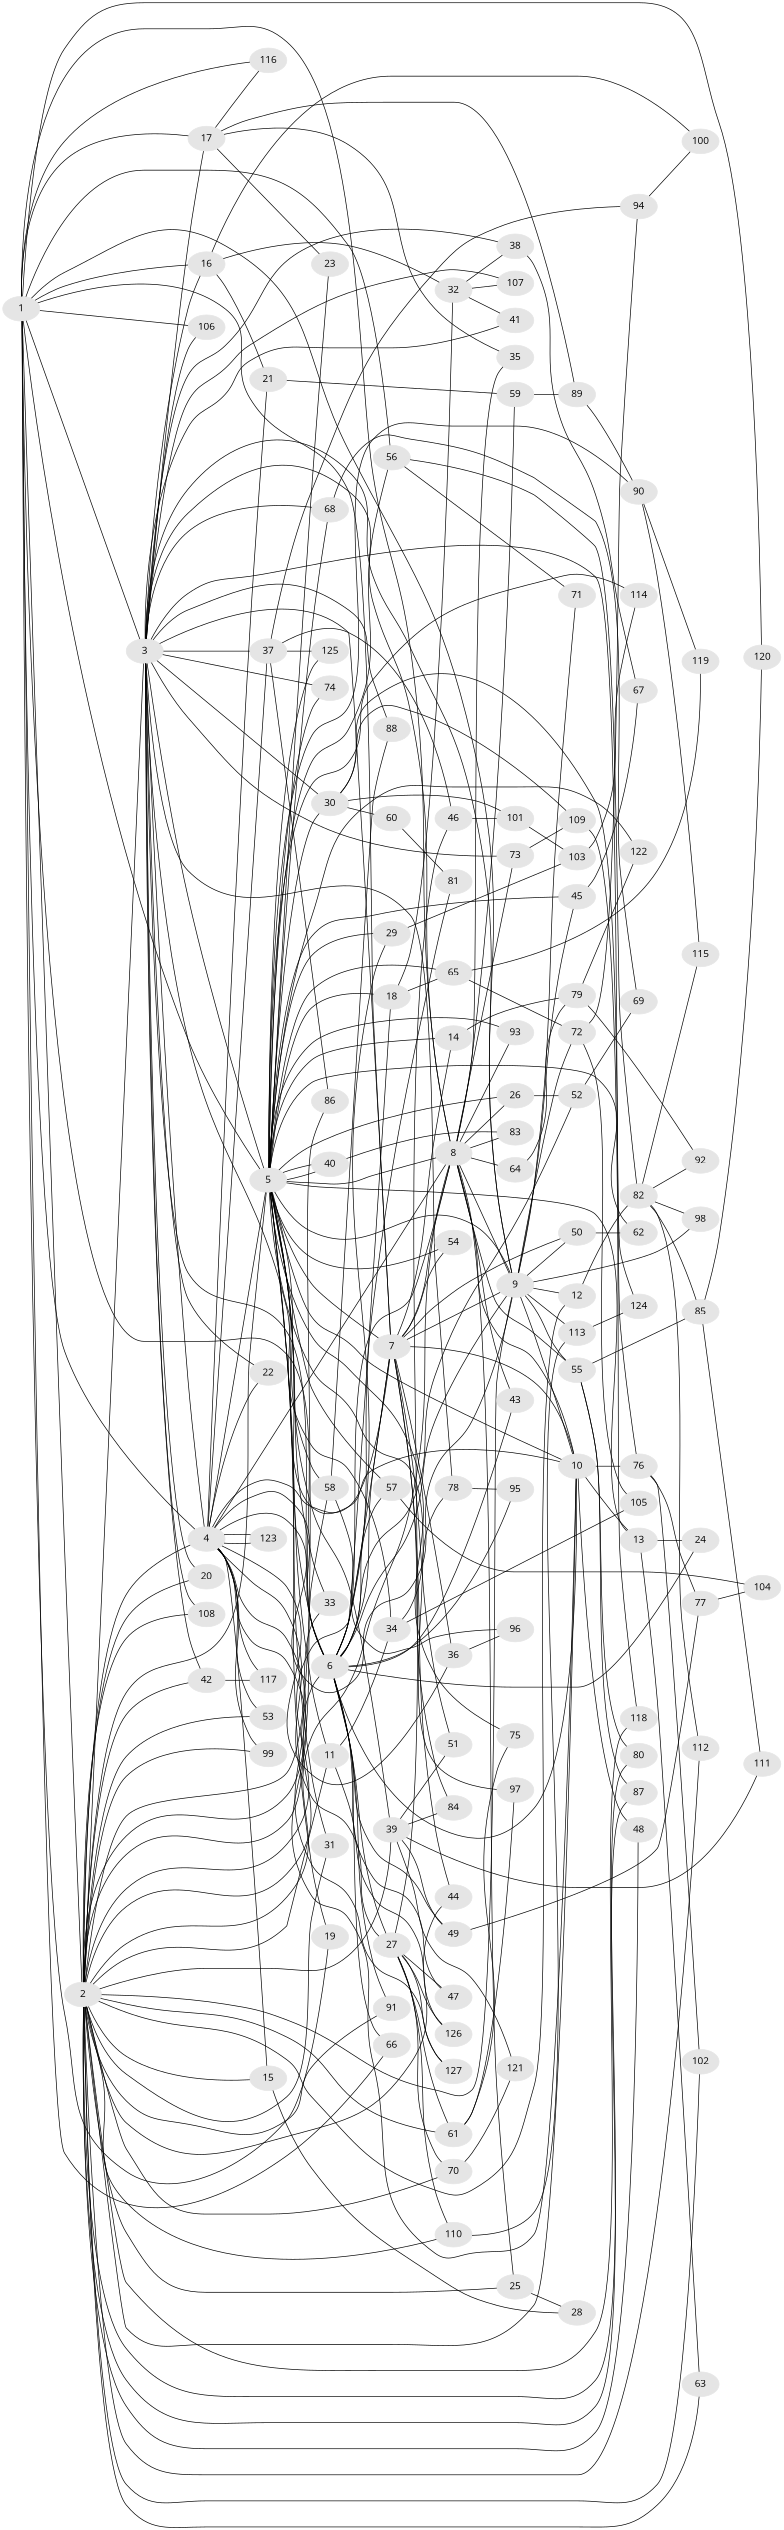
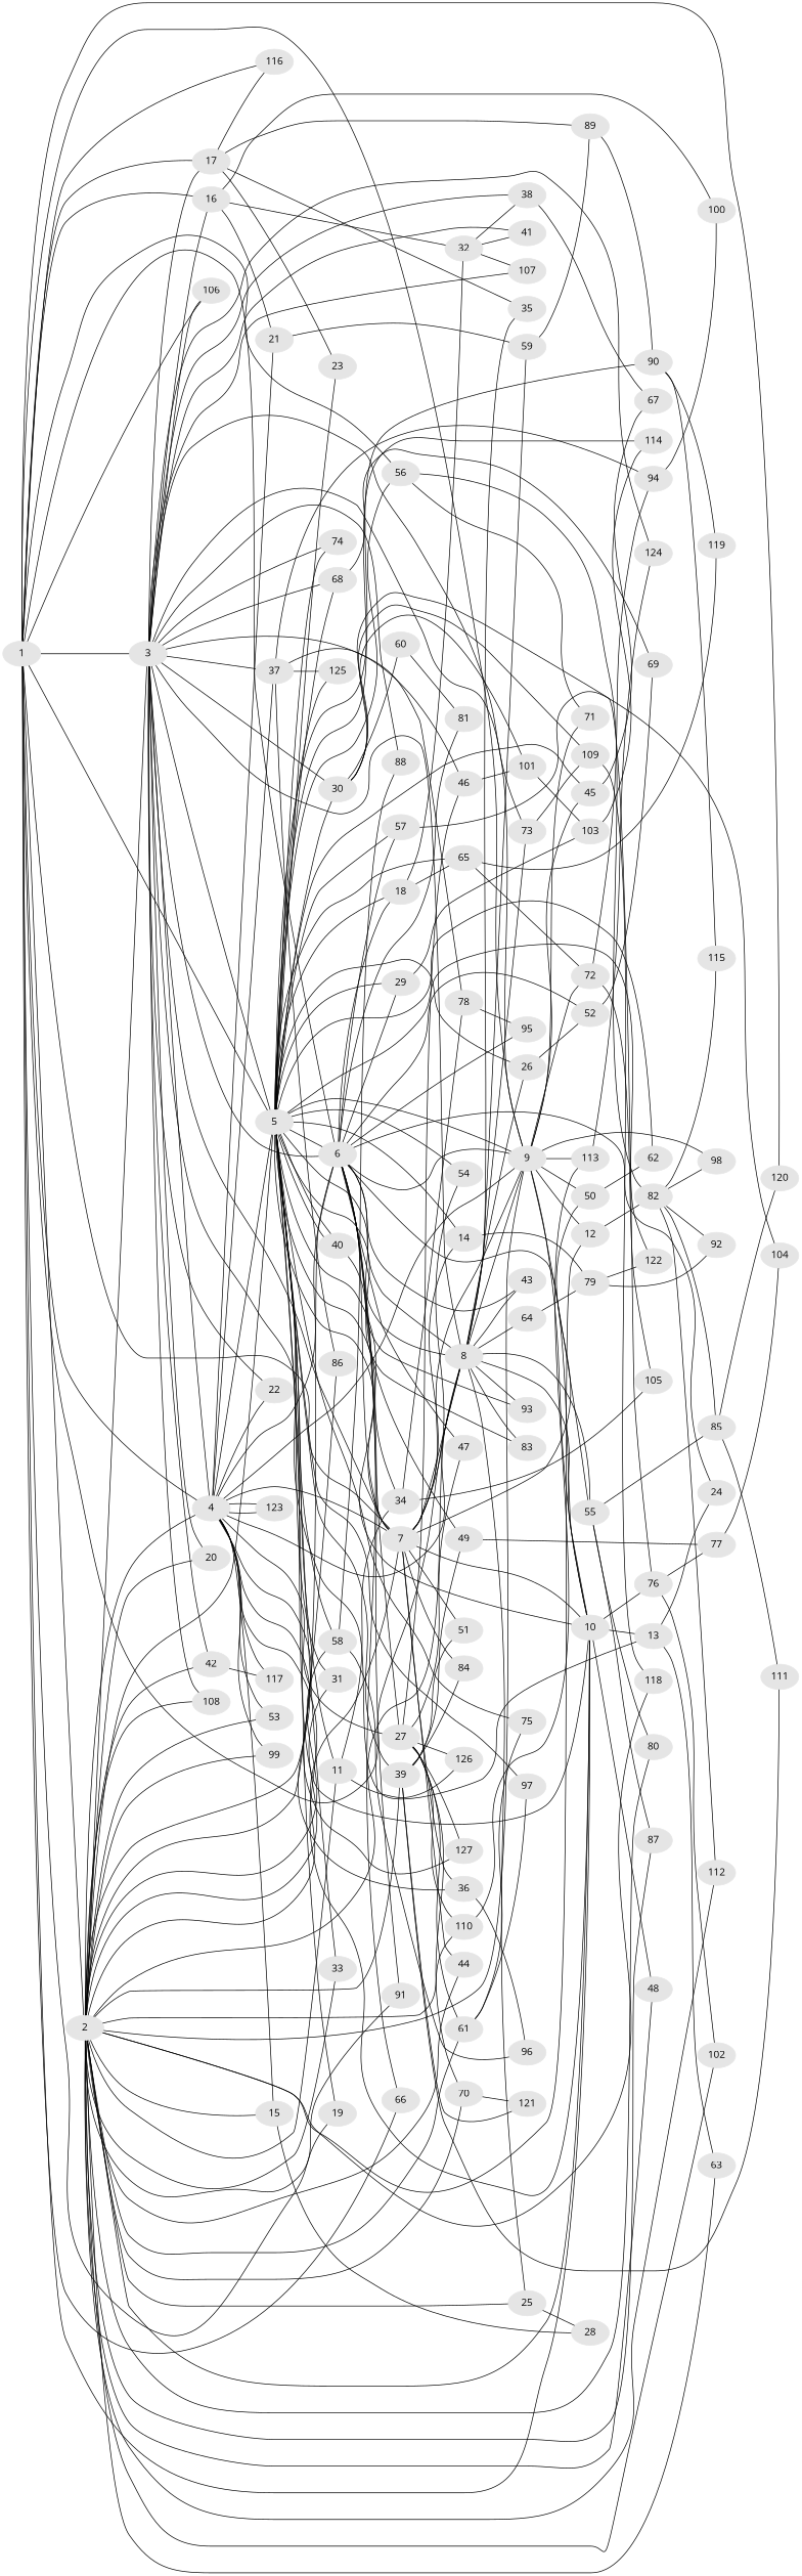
  graph {
    fontname="Open Sans"
    rankdir=LR
    node [color=gray90 fontname="Open Sans" style=filled]
    edge [fontname="Open Sans"]
    1
    2
    3
    4
    5
    6
    7
    8
    9
    10
    16
    17
    19
    56
    66
    106
    116
    120
    11
    12
    15
    20
    25
    31
    33
    39
    42
    44
    48
    53
    58
    61
    63
    70
    80
    86
    87
    91
    99
    102
    108
    110
    112
    118
    22
    30
    37
    38
    41
    68
    73
    74
    78
    88
    107
    124
    21
    27
    36
    117
    123
    127
    13
    14
    18
    23
    26
    29
    34
    40
    45
    54
    57
    62
    65
    75
    90
    93
    97
    114
    122
    125
    24
    43
    47
    49
    52
    81
    95
    50
    51
    84
    64
    35
    55
    59
    83
    71
    72
    98
    113
    76
    32
    100
    89
    82
    79
    126
    28
    111
    121
    96
    60
    101
    109
    46
    94
    67
    69
    103
    105
    104
    119
    115
    77
    85
    92
    1 -- 2
    1 -- 3
    1 -- 4
    1 -- 5
    1 -- 6
    1 -- 7
    1 -- 8
    1 -- 9
+   1 -- 10
    1 -- 16
    1 -- 17
    1 -- 19
    1 -- 56
    1 -- 66
    1 -- 106
    1 -- 116
    1 -- 120
    2 -- 3
    2 -- 4
    2 -- 5
    2 -- 6
    2 -- 7
    2 -- 8
    2 -- 9
    2 -- 10
    2 -- 11
    2 -- 12
    2 -- 15
    2 -- 20
    2 -- 25
    2 -- 31
    2 -- 33
    2 -- 39
    2 -- 42
    2 -- 44
    2 -- 48
    2 -- 53
    2 -- 58
    2 -- 61
    2 -- 63
    2 -- 70
    2 -- 80
    2 -- 86
    2 -- 87
    2 -- 91
    2 -- 99
    2 -- 102
    2 -- 108
    2 -- 110
    2 -- 112
    2 -- 118
    3 -- 4
    3 -- 5
    3 -- 6
    3 -- 7
    3 -- 8
    3 -- 9
    3 -- 10
    3 -- 16
    3 -- 17
    3 -- 106
    3 -- 20
    3 -- 42
    3 -- 108
    3 -- 22
    3 -- 30
    3 -- 37
    3 -- 38
    3 -- 41
    3 -- 68
    3 -- 73
    3 -- 74
    3 -- 78
    3 -- 88
    3 -- 107
    3 -- 124
    4 -- 5
    4 -- 6
    4 -- 7
    4 -- 8
    4 -- 9
    4 -- 10
    4 -- 15
    4 -- 53
    4 -- 99
    4 -- 22
    4 -- 37
    4 -- 21
    4 -- 27
    4 -- 36
    4 -- 117
    4 -- 123
    4 -- 123
    4 -- 127
    5 -- 6
    5 -- 7
    5 -- 8
    5 -- 9
    5 -- 10
    5 -- 19
    5 -- 56
    5 -- 11
    5 -- 31
    5 -- 33
    5 -- 39
    5 -- 58
    5 -- 30
    5 -- 68
    5 -- 74
    5 -- 13
    5 -- 14
    5 -- 18
    5 -- 23
    5 -- 26
    5 -- 29
    5 -- 34
    5 -- 40
    5 -- 40
    5 -- 45
    5 -- 54
    5 -- 57
    5 -- 62
    5 -- 65
    5 -- 75
    5 -- 90
    5 -- 93
    5 -- 97
    5 -- 114
    5 -- 122
    5 -- 125
    6 -- 7
    6 -- 8
    6 -- 9
    6 -- 10
    6 -- 66
    6 -- 91
    6 -- 27
    6 -- 18
    6 -- 29
    6 -- 57
    6 -- 24
    6 -- 43
    6 -- 47
    6 -- 49
    6 -- 52
    6 -- 81
    6 -- 95
    7 -- 8
    7 -- 9
    7 -- 10
    7 -- 44
    7 -- 36
    7 -- 14
    7 -- 54
    7 -- 50
    7 -- 51
    7 -- 84
    8 -- 9
    8 -- 10
    8 -- 25
    8 -- 73
    8 -- 26
    8 -- 93
    8 -- 43
    8 -- 64
    8 -- 35
    8 -- 55
    8 -- 59
    8 -- 83
    9 -- 10
    9 -- 12
    9 -- 45
    9 -- 50
    9 -- 55
    9 -- 71
    9 -- 72
    9 -- 98
    9 -- 113
    10 -- 48
    10 -- 13
    10 -- 76
    16 -- 21
    16 -- 32
    16 -- 100
    17 -- 116
    17 -- 23
    17 -- 35
    17 -- 89
    56 -- 71
    56 -- 82
    11 -- 34
    11 -- 126
    12 -- 82
    15 -- 28
    25 -- 28
    39 -- 49
    39 -- 51
    39 -- 84
    39 -- 111
    39 -- 121
    42 -- 117
    58 -- 88
    58 -- 96
    61 -- 75
    61 -- 97
    70 -- 121
    110 -- 113
    30 -- 76
    30 -- 60
    30 -- 101
    30 -- 109
    37 -- 86
    37 -- 125
    37 -- 46
    37 -- 94
    38 -- 67
    68 -- 69
    73 -- 109
    78 -- 95
    21 -- 59
    27 -- 61
    27 -- 70
    27 -- 110
    27 -- 127
    27 -- 47
    27 -- 126
    27 -- 46
    36 -- 96
    13 -- 63
    13 -- 24
    14 -- 79
    18 -- 65
    18 -- 32
    26 -- 52
    29 -- 103
    34 -- 78
    34 -- 105
    40 -- 83
    45 -- 67
    57 -- 104
    65 -- 72
    65 -- 119
    90 -- 119
    90 -- 115
    49 -- 77
    52 -- 69
    50 -- 62
    64 -- 79
    55 -- 80
    55 -- 87
    55 -- 85
    59 -- 89
    72 -- 94
    72 -- 105
    113 -- 124
    76 -- 102
    76 -- 77
    32 -- 38
    32 -- 41
    32 -- 107
    89 -- 90
    82 -- 112
    82 -- 98
    82 -- 115
    82 -- 85
    82 -- 92
    79 -- 122
    79 -- 92
    60 -- 81
    101 -- 103
    109 -- 118
    46 -- 101
    94 -- 100
    103 -- 114
    77 -- 104
    85 -- 120
    85 -- 111
  }
